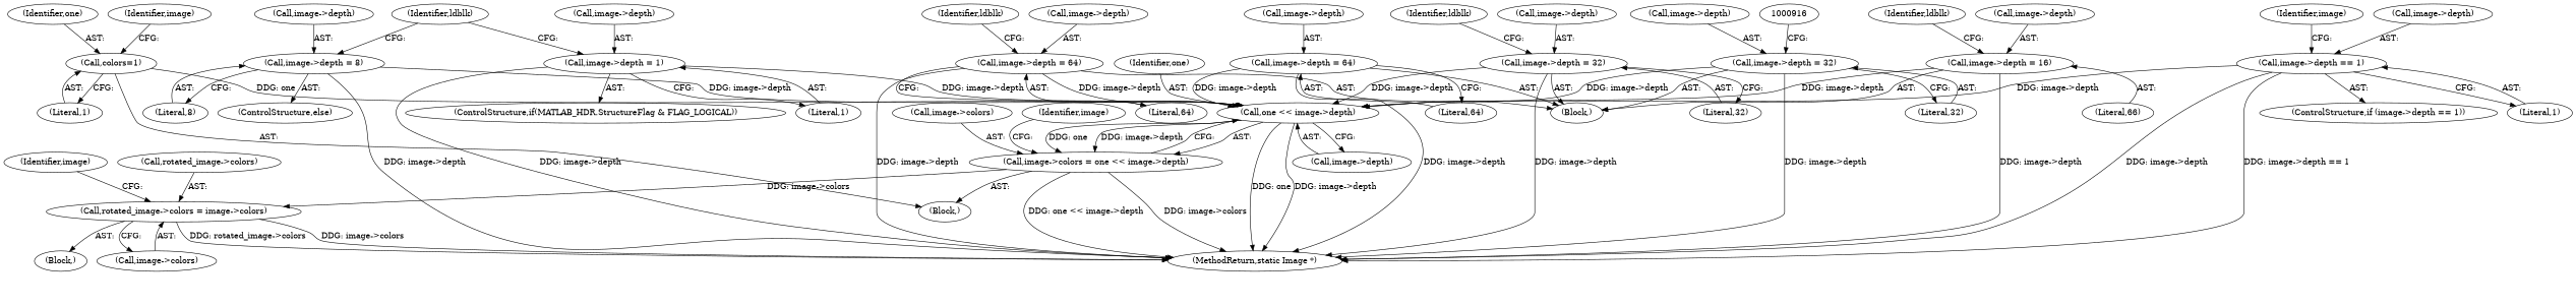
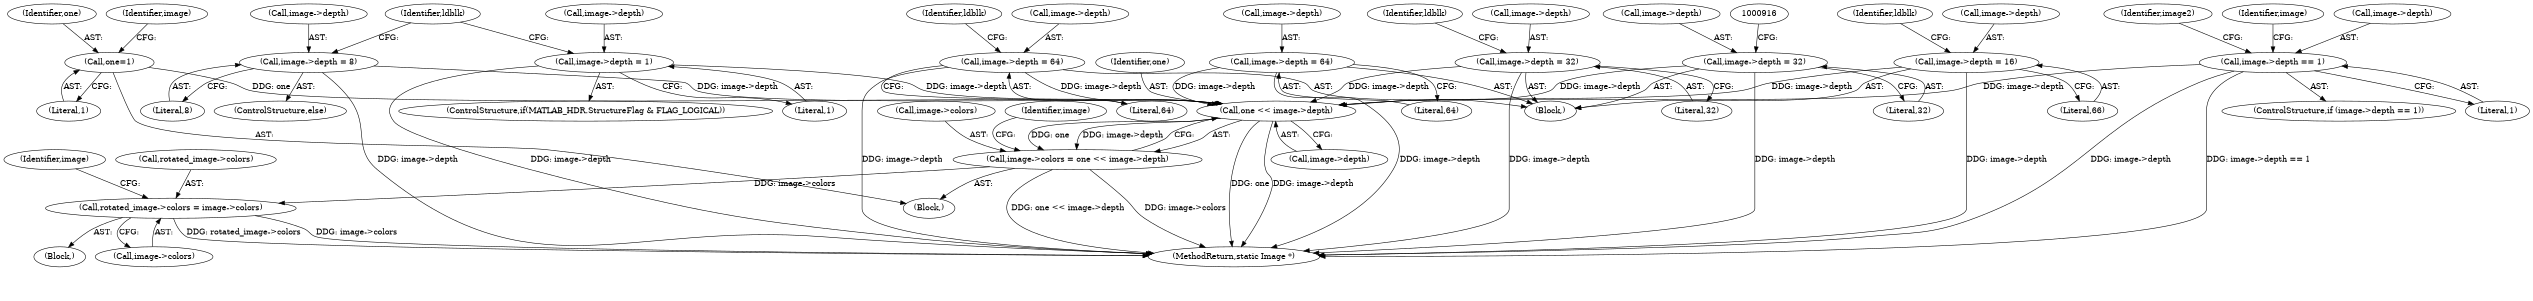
  digraph {
    n1 [label="(Call,image->depth == 1)"]
    n2 [label="(Call,one << image->depth)"]
    n3 [label="(ControlStructure,if (image->depth == 1))"]
    n4 [label="(Literal,1)"]
    n5 [label="(MethodReturn,static Image *)"]
    n6 [label="(Call,image->colors = one << image->depth)"]
    n7 [label="(Call,image->depth)"]
    n8 [label="(Block,)"]
    n9 [label="(Call,rotated_image->colors = image->colors)"]
-   n10 [label="(Call,colors=1)"]
+   n10 [label="(Call,one=1)"]
    n11 [label="(Literal,1)"]
    n12 [label="(Call,image->depth = 8)"]
    n13 [label="(Literal,8)"]
    n14 [label="(ControlStructure,else)"]
    n15 [label="(Call,image->depth = 16)"]
    n16 [label="(Literal,66)"]
    n17 [label="(Block,)"]
    n18 [label="(Call,image->depth = 64)"]
    n19 [label="(Literal,64)"]
    n20 [label="(Call,image->depth = 64)"]
    n21 [label="(Literal,64)"]
    n22 [label="(Call,image->depth = 1)"]
    n23 [label="(ControlStructure,if(MATLAB_HDR.StructureFlag & FLAG_LOGICAL))"]
    n24 [label="(Literal,1)"]
    n25 [label="(Call,image->depth = 32)"]
    n26 [label="(Literal,32)"]
    n27 [label="(Call,image->depth = 32)"]
    n28 [label="(Literal,32)"]
    n29 [label="(Block,)"]
    n30 [label="(Call,image->colors)"]
    n31 [label="(Identifier,image)"]
    n32 [label="(Identifier,one)"]
    n33 [label="(Call,image->depth)"]
    n34 [label="(Call,image->depth)"]
    n35 [label="(Call,image->depth)"]
    n36 [label="(Identifier,image)"]
+   n37 [label="(Identifier,image2)"]
    n38 [label="(Identifier,ldblk)"]
    n39 [label="(Identifier,image)"]
    n40 [label="(Call,image->depth)"]
    n41 [label="(Call,image->colors)"]
    n42 [label="(Identifier,ldblk)"]
    n43 [label="(Identifier,one)"]
    n44 [label="(Identifier,ldblk)"]
    n45 [label="(Call,image->depth)"]
    n46 [label="(Call,image->depth)"]
    n47 [label="(Call,image->depth)"]
    n48 [label="(Identifier,ldblk)"]
    n49 [label="(Identifier,image)"]
    n50 [label="(Call,rotated_image->colors)"]
    n51 [label="(Call,image->depth)"]
    1000916
    n1 -> n2 [label="DDG: image->depth"]
    n1 -> n3 [label="AST: "]
    n1 -> n4 [label="CFG: "]
    n1 -> n5 [label="DDG: image->depth"]
    n1 -> n5 [label="DDG: image->depth == 1"]
    n2 -> n5 [label="DDG: one"]
    n2 -> n5 [label="DDG: image->depth"]
    n2 -> n6 [label="AST: "]
    n2 -> n6 [label="DDG: one"]
    n2 -> n6 [label="DDG: image->depth"]
    n2 -> n7 [label="CFG: "]
    n4 -> n1 [label="AST: "]
    n6 -> n2 [label="CFG: "]
    n6 -> n5 [label="DDG: one << image->depth"]
    n6 -> n5 [label="DDG: image->colors"]
    n6 -> n8 [label="AST: "]
    n6 -> n9 [label="DDG: image->colors"]
    n7 -> n2 [label="AST: "]
    n9 -> n5 [label="DDG: image->colors"]
    n9 -> n5 [label="DDG: rotated_image->colors"]
    n9 -> n29 [label="AST: "]
    n9 -> n30 [label="CFG: "]
    n10 -> n2 [label="DDG: one"]
    n10 -> n8 [label="AST: "]
    n10 -> n11 [label="CFG: "]
    n11 -> n10 [label="AST: "]
    n12 -> n2 [label="DDG: image->depth"]
    n12 -> n5 [label="DDG: image->depth"]
    n12 -> n13 [label="CFG: "]
    n12 -> n14 [label="AST: "]
    n13 -> n12 [label="AST: "]
    n15 -> n2 [label="DDG: image->depth"]
    n15 -> n5 [label="DDG: image->depth"]
+   n15 -> n16 [label="CFG: "]
    n15 -> n17 [label="AST: "]
    n16 -> n15 [label="AST: "]
    n18 -> n2 [label="DDG: image->depth"]
    n18 -> n5 [label="DDG: image->depth"]
    n18 -> n17 [label="AST: "]
    n18 -> n19 [label="CFG: "]
    n19 -> n18 [label="AST: "]
    n20 -> n2 [label="DDG: image->depth"]
    n20 -> n5 [label="DDG: image->depth"]
    n20 -> n17 [label="AST: "]
    n20 -> n21 [label="CFG: "]
    n21 -> n20 [label="AST: "]
    n22 -> n2 [label="DDG: image->depth"]
    n22 -> n5 [label="DDG: image->depth"]
    n22 -> n23 [label="AST: "]
    n22 -> n24 [label="CFG: "]
    n24 -> n22 [label="AST: "]
    n25 -> n2 [label="DDG: image->depth"]
    n25 -> n5 [label="DDG: image->depth"]
    n25 -> n17 [label="AST: "]
    n25 -> n26 [label="CFG: "]
    n26 -> n25 [label="AST: "]
    n27 -> n2 [label="DDG: image->depth"]
    n27 -> n5 [label="DDG: image->depth"]
    n27 -> n17 [label="AST: "]
    n27 -> n28 [label="CFG: "]
    n28 -> n27 [label="AST: "]
    n30 -> n9 [label="AST: "]
    n31 -> n6 [label="CFG: "]
    n32 -> n2 [label="AST: "]
    n33 -> n22 [label="AST: "]
    n34 -> n25 [label="AST: "]
    n35 -> n12 [label="AST: "]
    n36 -> n9 [label="CFG: "]
+   n37 -> n1 [label="CFG: "]
    n38 -> n27 [label="CFG: "]
    n39 -> n1 [label="CFG: "]
    n40 -> n20 [label="AST: "]
    n41 -> n6 [label="AST: "]
    n42 -> n15 [label="CFG: "]
    n43 -> n10 [label="AST: "]
    n44 -> n12 [label="CFG: "]
    n44 -> n22 [label="CFG: "]
    n45 -> n15 [label="AST: "]
    n46 -> n27 [label="AST: "]
    n47 -> n1 [label="AST: "]
    n48 -> n18 [label="CFG: "]
    n49 -> n10 [label="CFG: "]
    n50 -> n9 [label="AST: "]
    n51 -> n18 [label="AST: "]
    1000916 -> n25 [label="CFG: "]
  }
